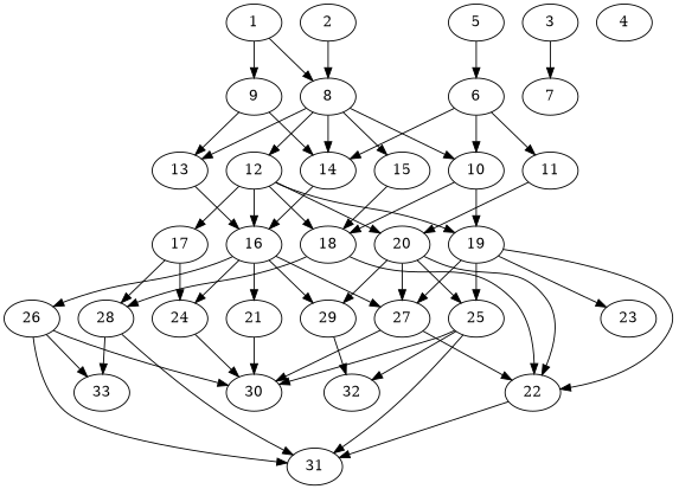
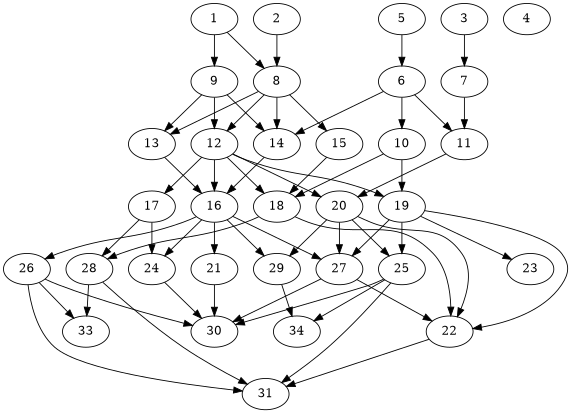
  digraph {
    node [alpha=0.01]
    1 [expect_size=1725969033643199]
    8 [alpha=0.20 expect_size=4314323654356762624]
    9 [alpha=0.05 expect_size=58216499790612384]
    10 [expect_size=1334579215993746]
    14 [expect_size=119005390103166058496]
    12 [alpha=0.06 expect_size=208222187390658816]
    13 [alpha=0.08 expect_size=131678166772963]
    15 [alpha=0.13 expect_size=93572924805741072]
    18 [alpha=0.17 expect_size=1436009036687021]
    19 [alpha=0.16 expect_size=2491483487295504384]
    16 [alpha=0.07 expect_size=151264759980490880]
    20 [alpha=0.15 expect_size=98150803138478368]
    17 [alpha=0.07 expect_size=1485102124860672]
    2 [alpha=0.03 expect_size=148734876567006609408]
    3 [alpha=0.16 expect_size=166604364431675584]
    7 [alpha=0.14 expect_size=96933809374695104]
    11 [alpha=0.15 expect_size=2368107528060928000]
    4 [alpha=0.16 expect_size=178810514604639744]
    5 [alpha=0.13 expect_size=90152718290078662656]
    6 [alpha=0.09 expect_size=451245140423521]
    28 [expect_size=619794982145353]
    22 [expect_size=49457800040071472]
    27 [alpha=0.07 expect_size=1853278383056930]
    23 [alpha=0.07 expect_size=81315429107524832]
    25 [alpha=0.13 expect_size=267118074115955621888]
    29 [alpha=0.19 expect_size=56696123831639704]
    21 [alpha=0.11 expect_size=1855008668996388]
    24 [alpha=0.15 expect_size=34282486924234981376]
    26 [alpha=0.10 expect_size=1446139521718460]
    31 [alpha=0.19 expect_size=44160918456723570688]
    33 [alpha=0.10 expect_size=2847798887614251008]
    30 [alpha=0.16 expect_size=17592186044416000000]
-   32 [alpha=0.19 expect_size=285103921920531759104]
+   32 [alpha=0.19 expect_size=285103921920531759104 label=34]
    1 -> 8
    1 -> 9
-   8 -> 10
    8 -> 14
    8 -> 12
    8 -> 13
    8 -> 15
    9 -> 14
+   9 -> 12
    9 -> 13
    10 -> 18
    10 -> 19
    14 -> 16
    12 -> 18
    12 -> 19
    12 -> 16
    12 -> 20
    12 -> 17
    13 -> 16
    15 -> 18
    18 -> 28
    18 -> 22
    19 -> 22
    19 -> 27
    19 -> 23
    19 -> 25
    16 -> 27
    16 -> 29
    16 -> 21
    16 -> 24
    16 -> 26
    20 -> 22
    20 -> 27
    20 -> 25
    20 -> 29
    17 -> 28
    17 -> 24
    2 -> 8
    3 -> 7
+   7 -> 11
    11 -> 20
    5 -> 6
    6 -> 10
    6 -> 14
    6 -> 11
    28 -> 31
    28 -> 33
    22 -> 31
    27 -> 22
    27 -> 30
    25 -> 31
    25 -> 30
    25 -> 32
    29 -> 32
    21 -> 30
    24 -> 30
    26 -> 31
    26 -> 33
    26 -> 30
  }
